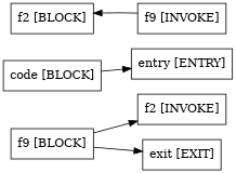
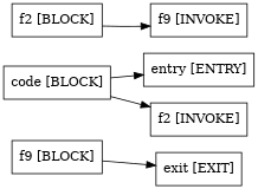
  digraph {
    rankdir=LR
    node [shape=box]
    "code [BLOCK]"
    "entry [ENTRY]"
    "f2 [INVOKE]"
    "f2 [BLOCK]"
    "f9 [INVOKE]"
    "f9 [BLOCK]"
    "exit [EXIT]"
    "code [BLOCK]" -> "entry [ENTRY]"
-   "f9 [BLOCK]" -> "f2 [INVOKE]"
-   "f9 [INVOKE]" -> "f2 [BLOCK]"
+   "code [BLOCK]" -> "f2 [INVOKE]"
+   "f2 [BLOCK]" -> "f9 [INVOKE]"
    "f9 [BLOCK]" -> "exit [EXIT]"
  }
